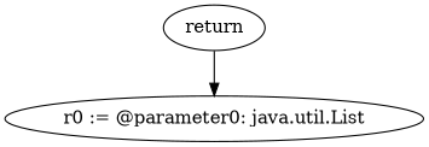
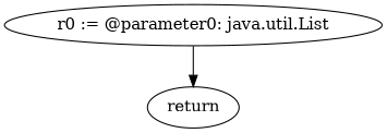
  digraph {
    "r0 := @parameter0: java.util.List"
    return
-   return -> "r0 := @parameter0: java.util.List"
+   "r0 := @parameter0: java.util.List" -> return
  }
